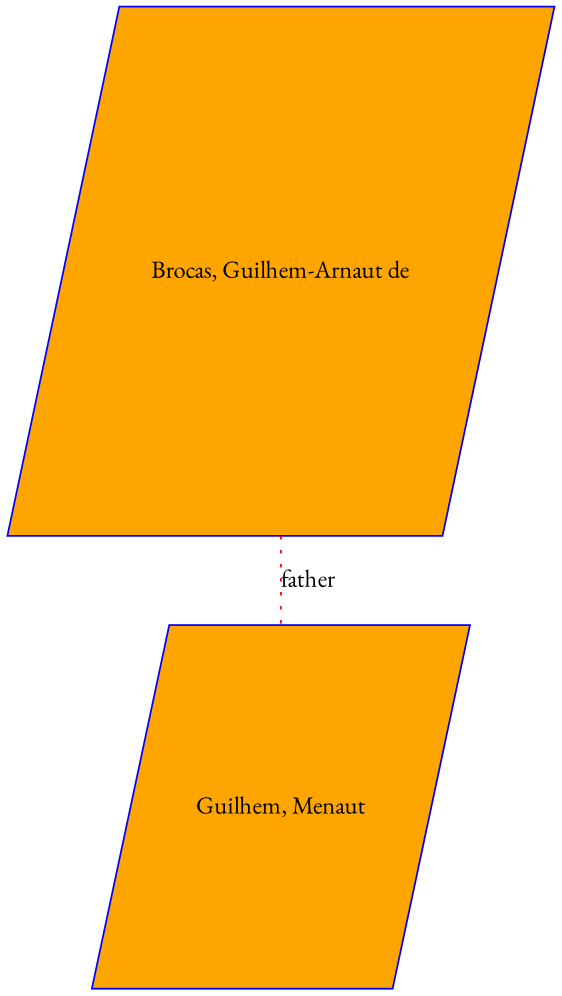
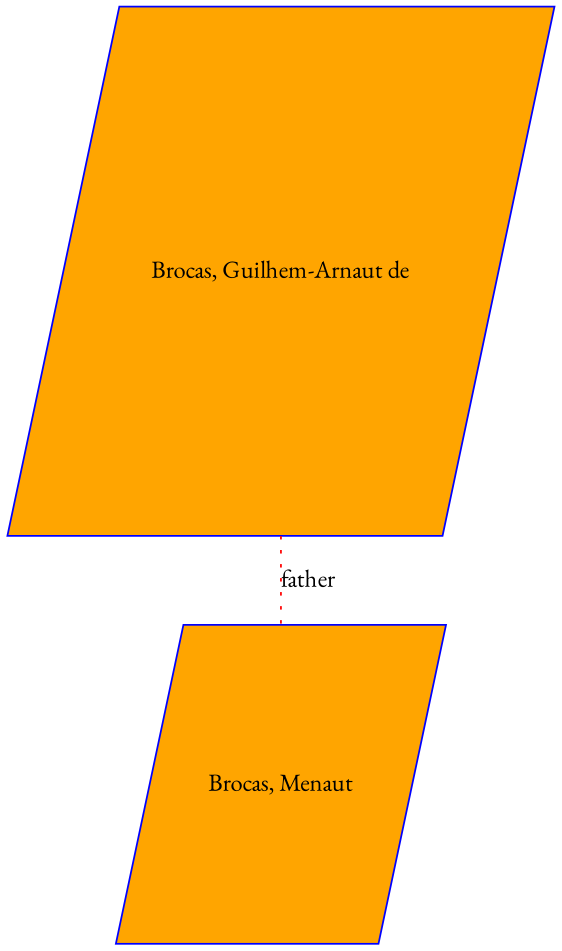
  digraph {
    fontname="EB Garamond"
    node [color=blue regular=1 shape=parallelogram style=filled fillcolor=orange fontname="EB Garamond"]
-   n1 [label="Guilhem, Menaut"]
+   n1 [label="Brocas, Menaut"]
    n2 [label="Brocas, Guilhem-Arnaut de"]
    n2 -> n1 [arrowsize=0.0 dir=none label=father color=red style=dotted fontname="EB Garamond"]
  }
